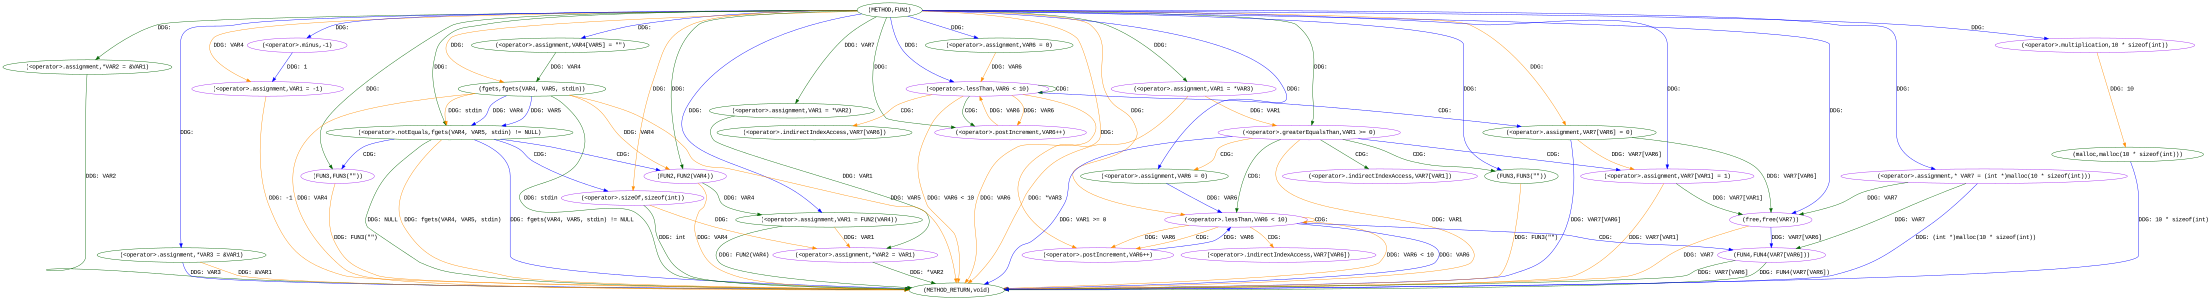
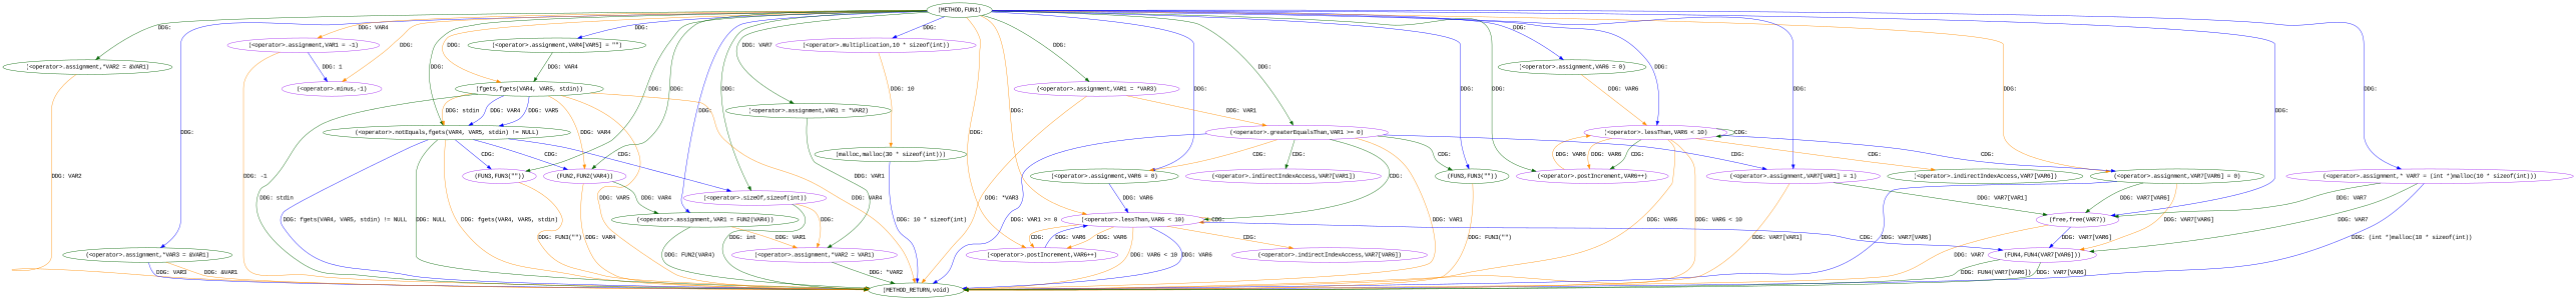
  digraph {
    fontname="Liberation Mono"
    node [color=purple fontname="Liberation Mono"]
    edge [color=darkorange fontname="Liberation Mono"]
    n1 [color=darkgreen label="(METHOD,FUN1)"]
    n2 [color=darkgreen label="(<operator>.assignment,*VAR2 = &VAR1)"]
    n3 [color=darkgreen label="(<operator>.assignment,*VAR3 = &VAR1)"]
    n4 [label="(<operator>.assignment,VAR1 = -1)"]
    n5 [label="(<operator>.minus,-1)"]
    n6 [color=darkgreen label="(<operator>.assignment,VAR1 = *VAR2)"]
    n7 [color=darkgreen label="(<operator>.assignment,VAR4[VAR5] = \"\")"]
    n8 [color=darkgreen label="(<operator>.notEquals,fgets(VAR4, VAR5, stdin) != NULL)"]
    n9 [color=darkgreen label="(fgets,fgets(VAR4, VAR5, stdin))"]
    n10 [color=darkgreen label="(<operator>.assignment,VAR1 = FUN2(VAR4))"]
    n11 [label="(FUN2,FUN2(VAR4))"]
    n12 [label="(FUN3,FUN3(\"\"))"]
    n13 [label="(<operator>.assignment,VAR1 = *VAR3)"]
    n14 [label="(<operator>.assignment,* VAR7 = (int *)malloc(10 * sizeof(int)))"]
    n15 [label="(<operator>.multiplication,10 * sizeof(int))"]
    n16 [label="(<operator>.sizeOf,sizeof(int))"]
    n17 [color=darkgreen label="(<operator>.assignment,VAR6 = 0)"]
    n18 [label="(<operator>.lessThan,VAR6 < 10)"]
    n19 [label="(<operator>.postIncrement,VAR6++)"]
    n20 [color=darkgreen label="(<operator>.assignment,VAR7[VAR6] = 0)"]
    n21 [label="(<operator>.greaterEqualsThan,VAR1 >= 0)"]
    n22 [label="(<operator>.assignment,VAR7[VAR1] = 1)"]
    n23 [color=darkgreen label="(<operator>.assignment,VAR6 = 0)"]
    n24 [label="(<operator>.lessThan,VAR6 < 10)"]
    n25 [label="(<operator>.postIncrement,VAR6++)"]
    n26 [color=darkgreen label="(FUN3,FUN3(\"\"))"]
    n27 [label="(free,free(VAR7))"]
    n28 [color=darkgreen label="(METHOD_RETURN,void)"]
    n29 [label="(<operator>.assignment,*VAR2 = VAR1)"]
    n30 [label="(FUN4,FUN4(VAR7[VAR6]))"]
-   n31 [color=darkgreen label="(malloc,malloc(10 * sizeof(int)))"]
+   n31 [color=darkgreen label="(malloc,malloc(30 * sizeof(int)))"]
    n32 [color=darkgreen label="(<operator>.indirectIndexAccess,VAR7[VAR6])"]
    n33 [label="(<operator>.indirectIndexAccess,VAR7[VAR1])"]
    n34 [label="(<operator>.indirectIndexAccess,VAR7[VAR6])"]
    n1 -> n2 [color=darkgreen label="DDG: "]
    n1 -> n3 [color=blue label="DDG: "]
    n1 -> n4 [label="DDG: VAR4"]
-   n1 -> n5 [color=blue label="DDG: "]
+   n1 -> n5 [label="DDG: "]
    n1 -> n6 [color=darkgreen label="DDG: VAR7"]
    n1 -> n7 [color=blue label="DDG: "]
    n1 -> n8 [color=darkgreen label="DDG: "]
    n1 -> n9 [label="DDG: "]
    n1 -> n10 [color=blue label="DDG: "]
    n1 -> n11 [color=darkgreen label="DDG: "]
    n1 -> n12 [color=darkgreen label="DDG: "]
    n1 -> n13 [color=darkgreen label="DDG: "]
    n1 -> n14 [color=blue label="DDG: "]
    n1 -> n15 [color=blue label="DDG: "]
-   n1 -> n16 [label="DDG: "]
+   n1 -> n16 [color=darkgreen label="DDG: "]
    n1 -> n17 [color=blue label="DDG: "]
    n1 -> n18 [color=blue label="DDG: "]
    n1 -> n19 [color=darkgreen label="DDG: "]
    n1 -> n20 [label="DDG: "]
    n1 -> n21 [color=darkgreen label="DDG: "]
    n1 -> n22 [color=blue label="DDG: "]
    n1 -> n23 [color=blue label="DDG: "]
    n1 -> n24 [label="DDG: "]
    n1 -> n25 [label="DDG: "]
    n1 -> n26 [color=blue label="DDG: "]
    n1 -> n27 [color=blue label="DDG: "]
-   n2 -> n28 [color=darkgreen label="DDG: VAR2"]
+   n2 -> n28 [label="DDG: VAR2"]
    n3 -> n28 [color=blue label="DDG: VAR3"]
    n3 -> n28 [label="DDG: &VAR1"]
    n4 -> n28 [label="DDG: -1"]
-   n5 -> n4 [color=blue label="DDG: 1"]
+   n4 -> n5 [color=blue label="DDG: 1"]
    n6 -> n29 [color=darkgreen label="DDG: VAR1"]
    n7 -> n9 [color=darkgreen label="DDG: VAR4"]
    n8 -> n11 [color=blue label="CDG: "]
    n8 -> n12 [color=blue label="CDG: "]
    n8 -> n16 [color=blue label="CDG: "]
    n8 -> n28 [label="DDG: fgets(VAR4, VAR5, stdin)"]
    n8 -> n28 [color=blue label="DDG: fgets(VAR4, VAR5, stdin) != NULL"]
    n8 -> n28 [color=darkgreen label="DDG: NULL"]
    n9 -> n8 [color=blue label="DDG: VAR4"]
    n9 -> n8 [color=blue label="DDG: VAR5"]
    n9 -> n8 [label="DDG: stdin"]
    n9 -> n11 [label="DDG: VAR4"]
    n9 -> n28 [color=darkgreen label="DDG: stdin"]
    n9 -> n28 [label="DDG: VAR5"]
    n9 -> n28 [label="DDG: VAR4"]
    n10 -> n28 [color=darkgreen label="DDG: FUN2(VAR4)"]
    n10 -> n29 [label="DDG: VAR1"]
    n11 -> n10 [color=darkgreen label="DDG: VAR4"]
    n11 -> n28 [label="DDG: VAR4"]
    n12 -> n28 [label="DDG: FUN3(\"\")"]
    n13 -> n21 [label="DDG: VAR1"]
    n13 -> n28 [label="DDG: *VAR3"]
    n14 -> n27 [color=darkgreen label="DDG: VAR7"]
    n14 -> n28 [color=blue label="DDG: (int *)malloc(10 * sizeof(int))"]
    n14 -> n30 [color=darkgreen label="DDG: VAR7"]
    n15 -> n31 [label="DDG: 10"]
    n16 -> n28 [color=darkgreen label="DDG: int"]
    n16 -> n29 [label="DDG: "]
    n17 -> n18 [label="DDG: VAR6"]
    n18 -> n18 [color=darkgreen label="CDG: "]
    n18 -> n19 [label="DDG: VAR6"]
    n18 -> n19 [color=darkgreen label="CDG: "]
    n18 -> n20 [color=blue label="CDG: "]
    n18 -> n28 [label="DDG: VAR6"]
    n18 -> n28 [label="DDG: VAR6 < 10"]
    n18 -> n32 [label="CDG: "]
    n19 -> n18 [label="DDG: VAR6"]
    n20 -> n27 [color=darkgreen label="DDG: VAR7[VAR6]"]
    n20 -> n28 [color=blue label="DDG: VAR7[VAR6]"]
-   n20 -> n22 [label="DDG: VAR7[VAR6]"]
+   n20 -> n30 [label="DDG: VAR7[VAR6]"]
    n21 -> n22 [color=blue label="CDG: "]
    n21 -> n23 [label="CDG: "]
    n21 -> n24 [color=darkgreen label="CDG: "]
    n21 -> n26 [color=darkgreen label="CDG: "]
    n21 -> n28 [color=blue label="DDG: VAR1 >= 0"]
    n21 -> n28 [label="DDG: VAR1"]
    n21 -> n33 [color=darkgreen label="CDG: "]
    n22 -> n27 [color=darkgreen label="DDG: VAR7[VAR1]"]
    n22 -> n28 [label="DDG: VAR7[VAR1]"]
    n23 -> n24 [color=blue label="DDG: VAR6"]
    n24 -> n24 [label="CDG: "]
    n24 -> n25 [label="DDG: VAR6"]
    n24 -> n25 [label="CDG: "]
    n24 -> n28 [label="DDG: VAR6 < 10"]
    n24 -> n28 [color=blue label="DDG: VAR6"]
    n24 -> n30 [color=blue label="CDG: "]
    n24 -> n34 [label="CDG: "]
    n25 -> n24 [color=blue label="DDG: VAR6"]
    n26 -> n28 [label="DDG: FUN3(\"\")"]
    n27 -> n28 [label="DDG: VAR7"]
    n27 -> n30 [color=blue label="DDG: VAR7[VAR6]"]
    n29 -> n28 [color=darkgreen label="DDG: *VAR2"]
    n30 -> n28 [color=darkgreen label="DDG: FUN4(VAR7[VAR6])"]
    n30 -> n28 [color=darkgreen label="DDG: VAR7[VAR6]"]
    n31 -> n28 [color=blue label="DDG: 10 * sizeof(int)"]
  }
